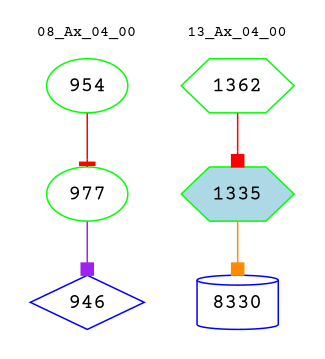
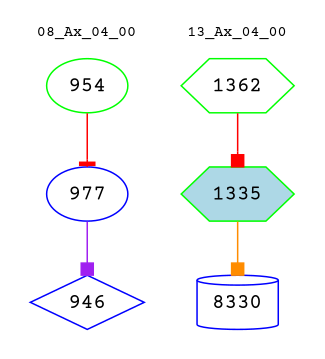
  digraph {
    fontname="Courier Prime"
    node [color=green fillcolor=white fontname="Courier Prime" shape=ellipse style=filled]
    edge [arrowhead=box color=red fontname="Courier Prime"]
    n1 [label=954]
-   n2 [label=977]
+   n2 [color=blue label=977]
    n3 [color=blue label=946 shape=diamond]
    n4 [label=1362 shape=hexagon]
    n5 [fillcolor=lightblue label=1335 shape=hexagon]
    n6 [color=blue label=8330 shape=cylinder]
    subgraph cluster_1 {
      color=white
      fontsize=10
      label="08_Ax_04_00"
      n1
      n2
      n3
    }
    subgraph cluster_2 {
      color=white
      fontsize=10
      label="13_Ax_04_00"
      n4
      n5
      n6
    }
    n1 -> n2 [arrowhead=tee]
    n2 -> n3 [color=purple]
    n4 -> n5
    n5 -> n6 [color=darkorange]
  }
